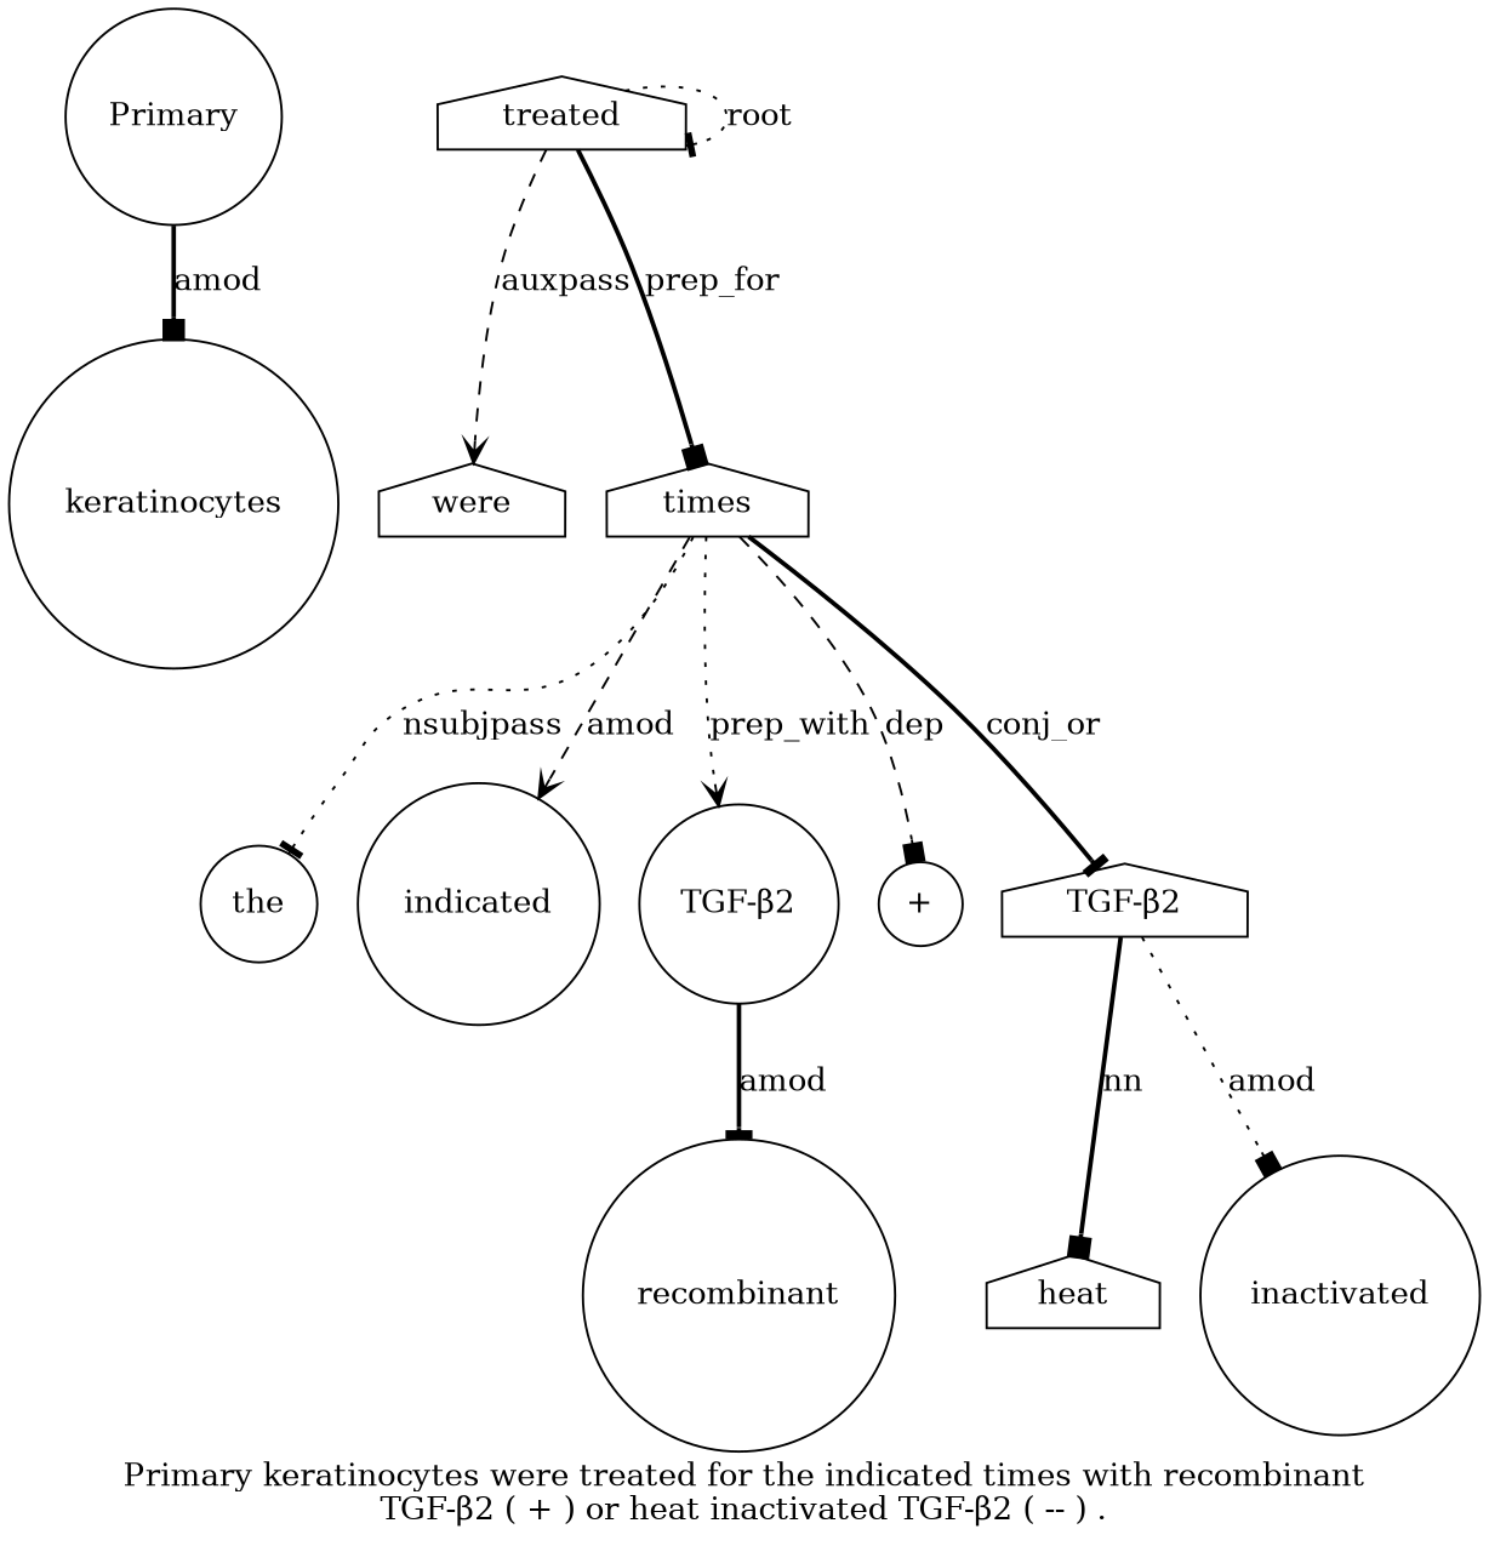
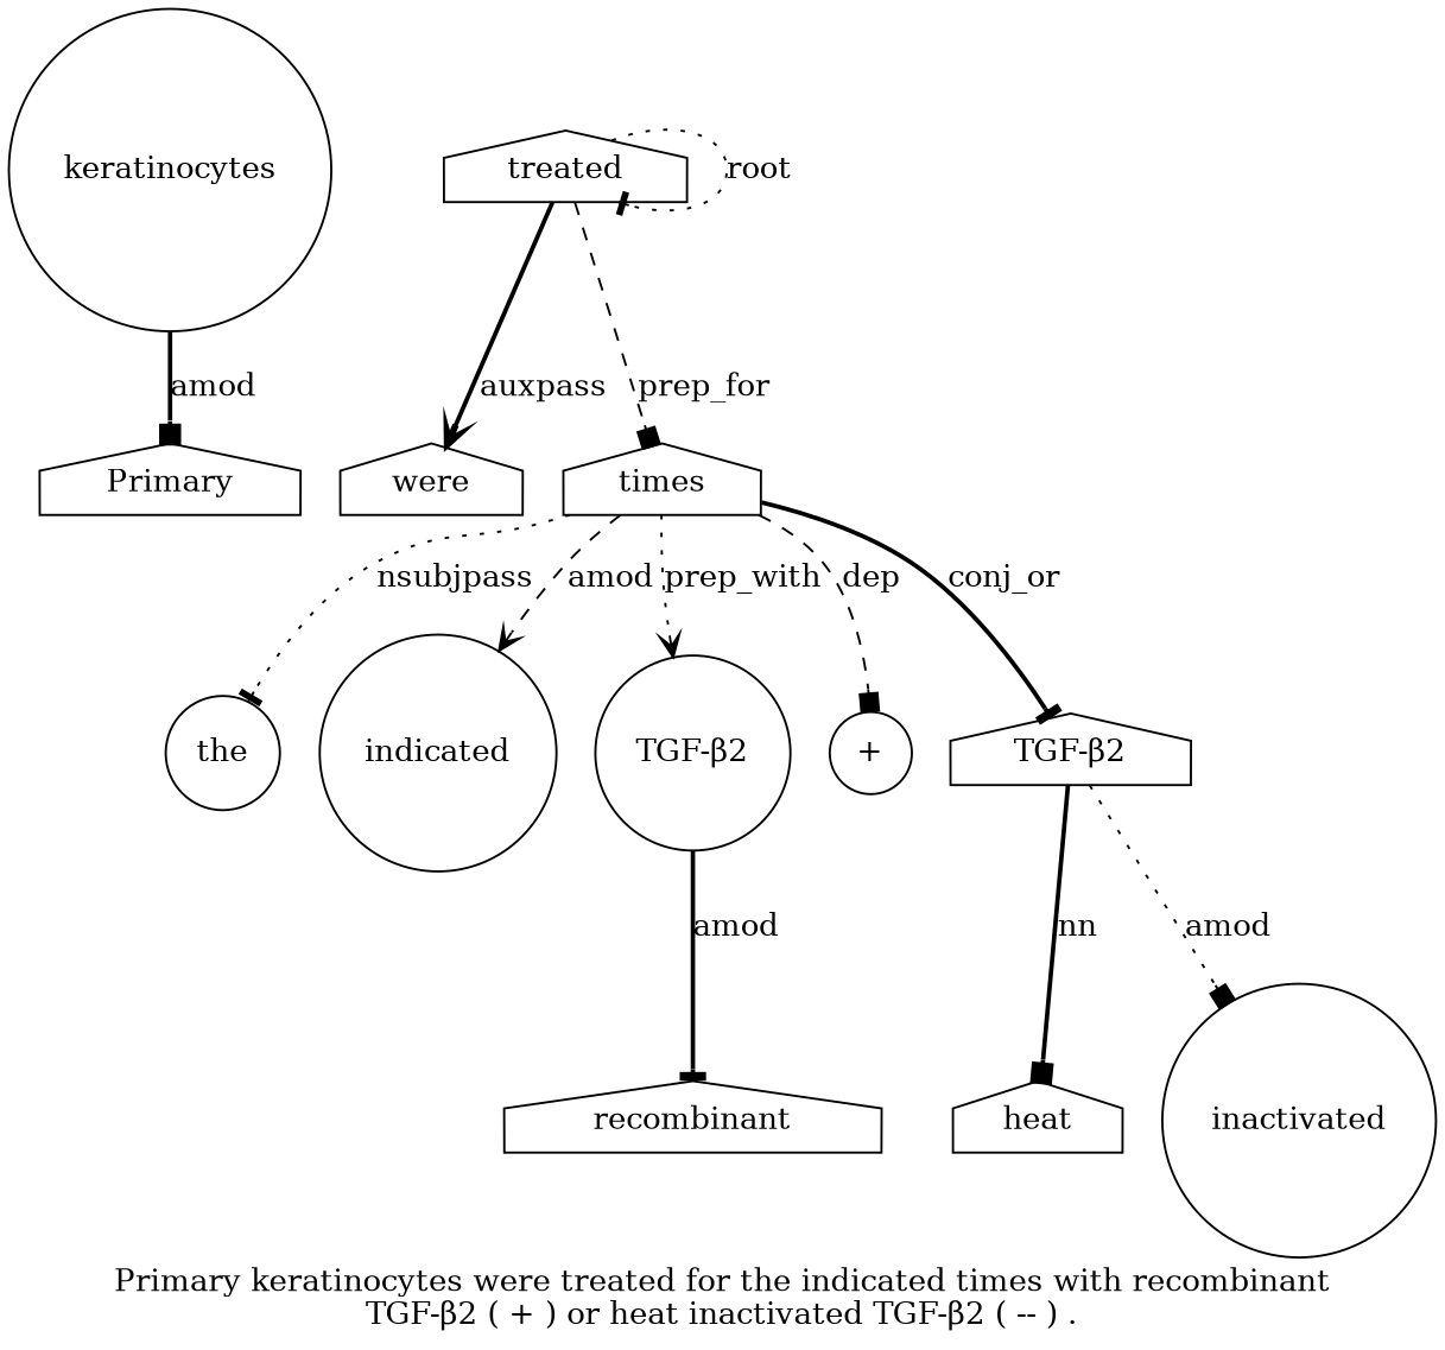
  digraph {
    label="Primary keratinocytes were treated for the indicated times with recombinant\nTGF-β2 ( + ) or heat inactivated TGF-β2 ( -- ) ."
    node [fillcolor=white shape=circle style=filled]
    edge [arrowhead=box style=bold]
    n1 [label=keratinocytes]
-   n2 [label=Primary]
+   n2 [label=Primary shape=house]
    n3 [label=treated shape=house]
    n4 [label=were shape=house]
    n5 [label=times shape=house]
    n6 [label=the]
    n7 [label=indicated]
    n8 [label="TGF-β2"]
    n9 [label="+"]
    n10 [label="TGF-β2" shape=house]
-   n11 [label=recombinant]
+   n11 [label=recombinant shape=house]
    n12 [label=heat shape=house]
    n13 [label=inactivated]
-   n2 -> n1 [label=amod]
+   n1 -> n2 [label=amod]
    n3 -> n3 [arrowhead=tee label=root style=dotted]
-   n3 -> n4 [arrowhead=vee label=auxpass style=dashed]
-   n3 -> n5 [label=prep_for]
+   n3 -> n4 [arrowhead=vee label=auxpass]
+   n3 -> n5 [label=prep_for style=dashed]
    n5 -> n6 [arrowhead=tee label=nsubjpass style=dotted]
    n5 -> n7 [arrowhead=vee label=amod style=dashed]
    n5 -> n8 [arrowhead=vee label=prep_with style=dotted]
    n5 -> n9 [label=dep style=dashed]
    n5 -> n10 [arrowhead=tee label=conj_or]
    n8 -> n11 [arrowhead=tee label=amod]
    n10 -> n12 [label=nn]
    n10 -> n13 [label=amod style=dotted]
  }
